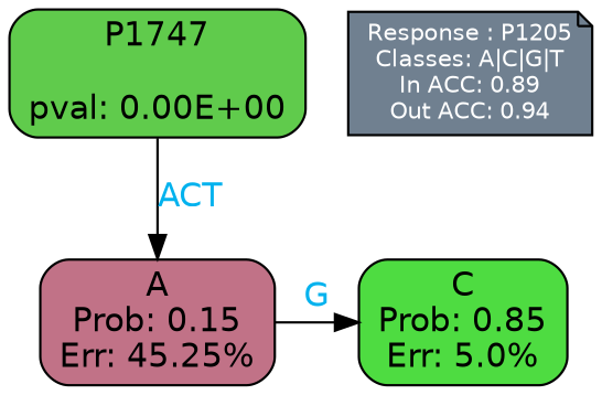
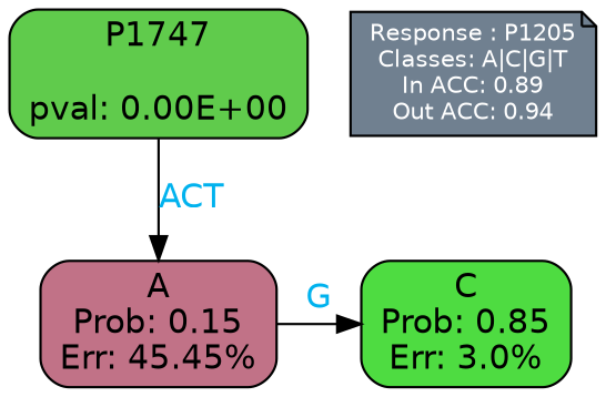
  digraph {
    ranksep=equally
    splines=polylines
    node [color=black fontname=helvetica shape=box style="filled, rounded"]
    edge [fontcolor=deepskyblue2 fontname=helvetica]
-   n1 [fillcolor="#c17287" label="A\nProb: 0.15\nErr: 45.25%"]
-   n2 [fillcolor="#4edc41" label="C\nProb: 0.85\nErr: 5.0%"]
+   n1 [fillcolor="#c17287" label="A\nProb: 0.15\nErr: 45.45%"]
+   n2 [fillcolor="#4edc41" label="C\nProb: 0.85\nErr: 3.0%"]
    n3 [align=left fillcolor=slategray fontcolor=white fontsize=10 label="Response : P1205\nClasses: A|C|G|T\nIn ACC: 0.89\nOut ACC: 0.94\n" shape=note style=filled]
    n4 [fillcolor="#60cb4c" label="P1747\n\npval: 0.00E+00"]
    subgraph sub_1 {
      rank=same
      n1
      n2
    }
    subgraph sub_2 {
      rank=same
      n3
      n4
    }
    n1 -> n2 [label=G]
    n4 -> n1 [label=ACT]
  }
